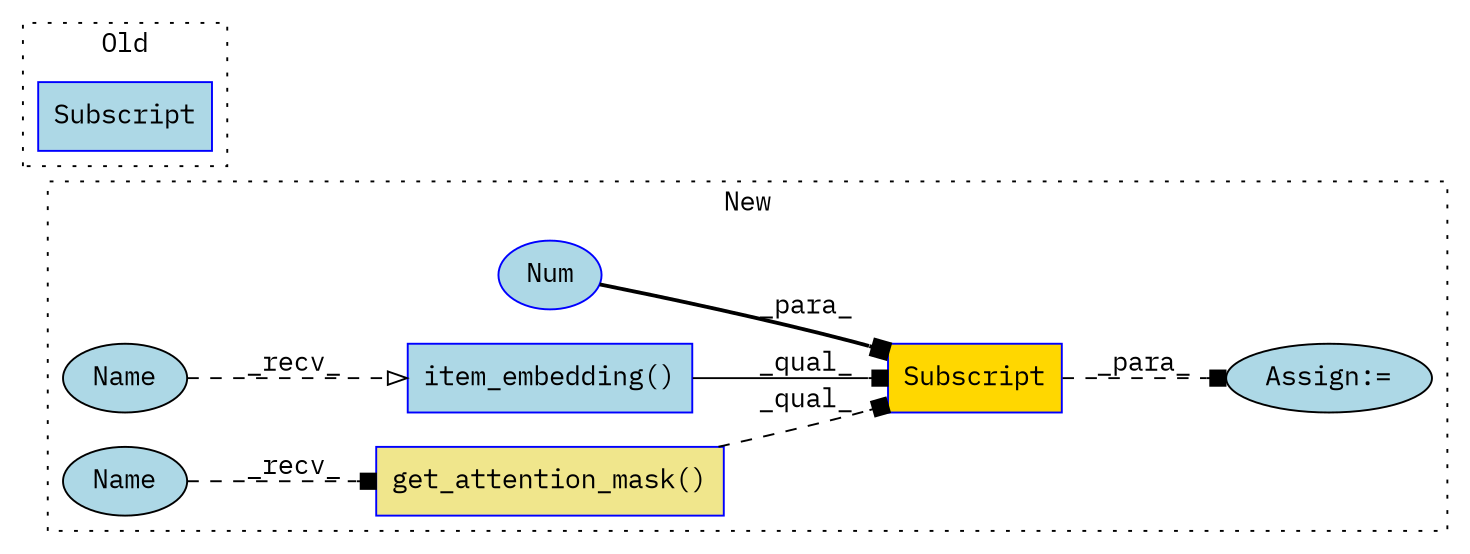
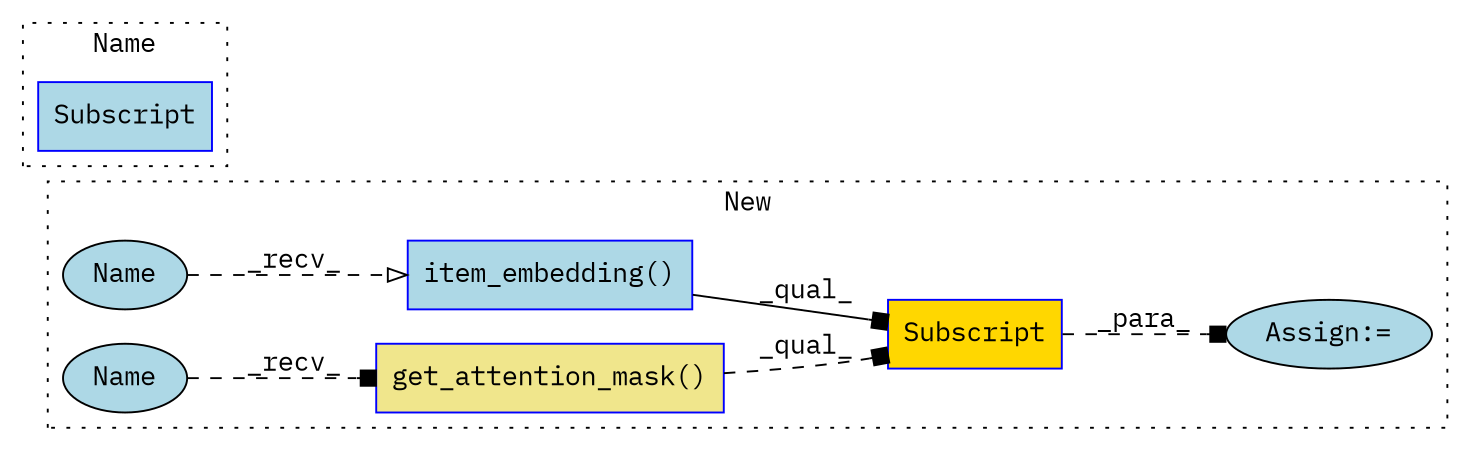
  digraph {
    fontname="IBM Plex Mono"
    rankdir=LR
    node [a=75 color=blue fillcolor=lightblue fontname="IBM Plex Mono" l=4 shape=box style=filled]
    edge [arrowhead=box fontname="IBM Plex Mono" style=dashed]
    n1 [fillcolor=khaki l="24,1" label="get_attention_mask()" s="4620,4653"]
    n2 [a=63 fillcolor=gold l="14,0" label=Subscript s="4855,0"]
    n3 [l="20,1" label="item_embedding()" s="4414,4443"]
-   n4 [a=76 l=2 label=Num s=4866 shape=ellipse]
    n5 [a=68 color=black l=3 label="Assign:=" s=4852 shape=ellipse]
    n6 [a=87 color=black label=Name s=4414 shape=ellipse]
    n7 [a=87 color=black label=Name s=4620 shape=ellipse]
    n8 [a=63 l="29,0" label=Subscript s="2582,0"]
    subgraph cluster_1 {
      label=New
      style=dotted
      n1
      n2
      n3
-     n4
      n5
      n6
      n7
    }
    subgraph cluster_2 {
-     label=Old
+     label=Name
      style=dotted
      n8
    }
    n1 -> n2 [label=_qual_]
    n2 -> n5 [label=_para_]
    n3 -> n2 [label=_qual_ style=solid]
-   n4 -> n2 [label=_para_ style=bold]
    n6 -> n3 [arrowhead=onormal label=_recv_]
    n7 -> n1 [label=_recv_]
  }
